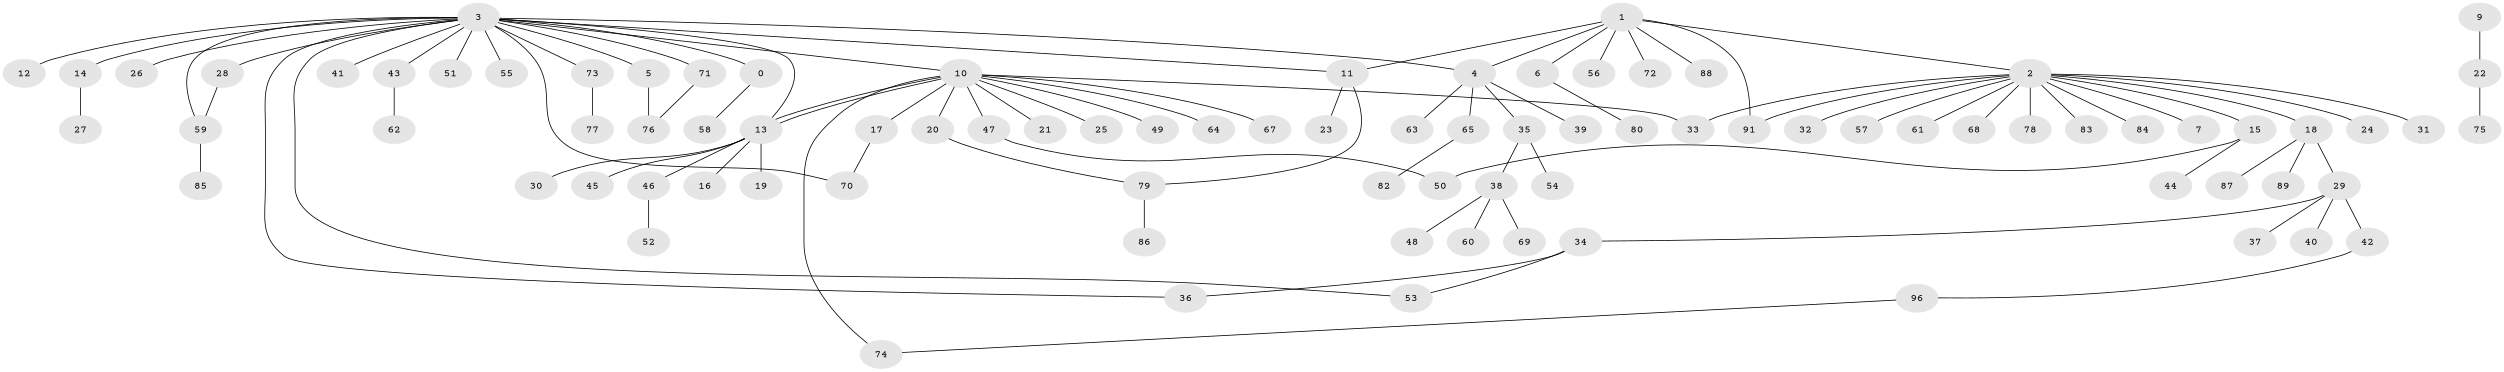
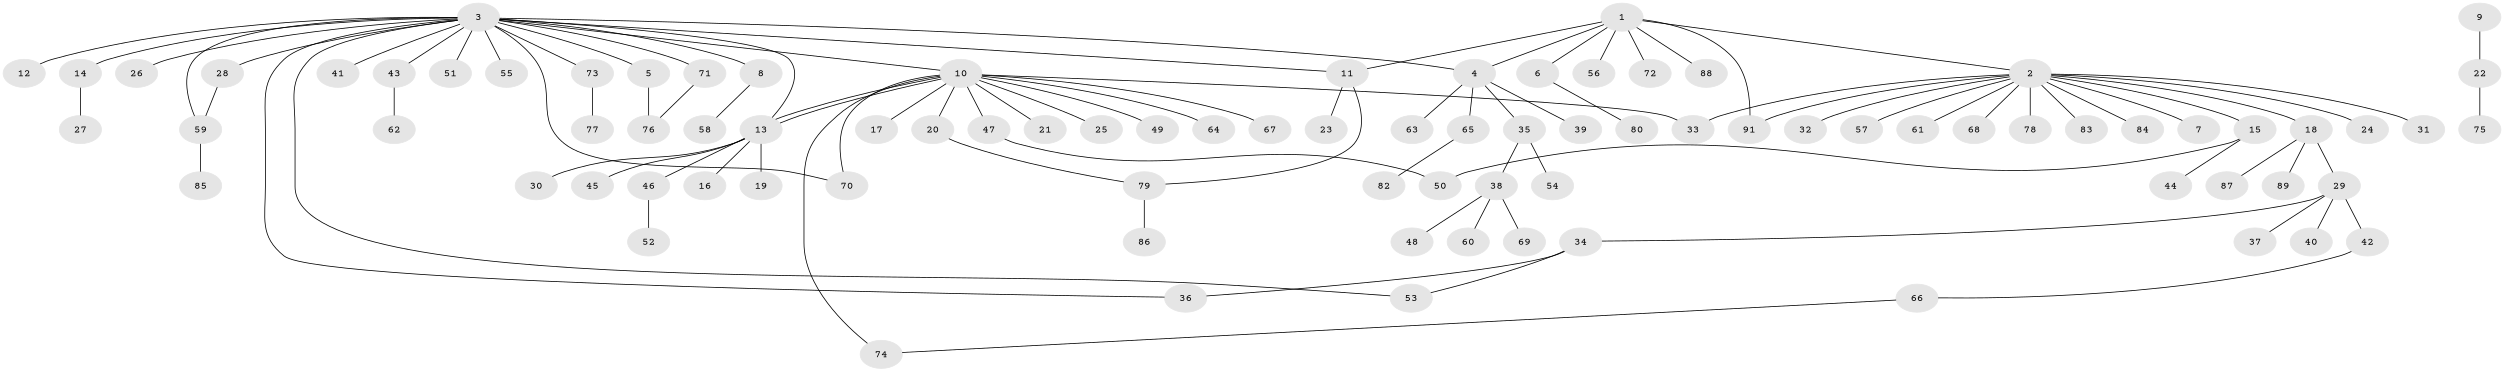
  graph {
    fontname="Courier Prime"
    node [color=gray90 fontname="Courier Prime" style=filled]
    edge [fontname="Courier Prime"]
    1
    2
    4
    6
    11
    56
    72
    n8 [label=91]
    88
    7
    15
    18
    24
    31
    32
    33
    57
    61
    68
    78
    83
    84
    3
    5
-   8 [label=0]
+   8
    10
    12
    13
    14
    26
    28
    36
    41
    43
    51
    53
    55
    59
    70
    71
    73
    35
    39
    63
    65
    80
    23
    79
    44
    50
    29
    87
    89
    76
    58
    17
    20
    21
    25
    47
    49
    64
    67
    74
    16
    19
    30
    45
    46
    27
    62
    85
    77
    38
    54
    82
    9
    22
    75
    86
    52
    34
    37
    40
    42
-   66 [label=96]
+   66
    48
    60
    69
    1 -- 2
    1 -- 4
    1 -- 6
    1 -- 11
    1 -- 56
    1 -- 72
    1 -- n8
    1 -- 88
    2 -- n8
    2 -- 7
    2 -- 15
    2 -- 18
    2 -- 24
    2 -- 31
    2 -- 32
    2 -- 33
    2 -- 57
    2 -- 61
    2 -- 68
    2 -- 78
    2 -- 83
    2 -- 84
    4 -- 35
    4 -- 39
    4 -- 63
    4 -- 65
    6 -- 80
    11 -- 23
    11 -- 79
    15 -- 44
    15 -- 50
    18 -- 29
    18 -- 87
    18 -- 89
    3 -- 4
    3 -- 11
    3 -- 5
    3 -- 8
    3 -- 10
    3 -- 12
    3 -- 13
    3 -- 14
    3 -- 26
    3 -- 28
    3 -- 36
    3 -- 41
    3 -- 43
    3 -- 51
    3 -- 53
    3 -- 55
    3 -- 59
    3 -- 70
    3 -- 71
    3 -- 73
    5 -- 76
    8 -- 58
    10 -- 33
    10 -- 13
    10 -- 13
-   17 -- 70
+   10 -- 70
    10 -- 17
    10 -- 20
    10 -- 21
    10 -- 25
    10 -- 47
    10 -- 49
    10 -- 64
    10 -- 67
    10 -- 74
    13 -- 16
    13 -- 19
    13 -- 30
    13 -- 45
    13 -- 46
    14 -- 27
    28 -- 59
    43 -- 62
    59 -- 85
    71 -- 76
    73 -- 77
    35 -- 38
    35 -- 54
    65 -- 82
    79 -- 86
    29 -- 34
    29 -- 37
    29 -- 40
    29 -- 42
    20 -- 79
    47 -- 50
    46 -- 52
    38 -- 48
    38 -- 60
    38 -- 69
    9 -- 22
    22 -- 75
    34 -- 36
    34 -- 53
    42 -- 66
    66 -- 74
  }
